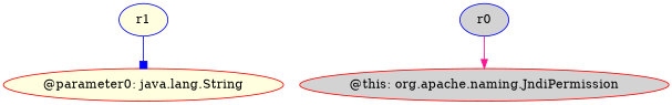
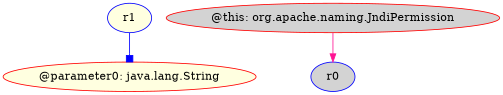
  digraph {
    node [color=red fillcolor=lightyellow style=filled]
    n1 [label="@parameter0: java.lang.String"]
    n2 [color=blue label=r1]
    n3 [fillcolor=lightgrey label="@this: org.apache.naming.JndiPermission"]
    n4 [color=blue fillcolor=lightgrey label=r0]
    n2 -> n1 [arrowhead=box color=blue]
-   n4 -> n3 [arrowhead=normal color=deeppink]
+   n3 -> n4 [arrowhead=normal color=deeppink]
  }
